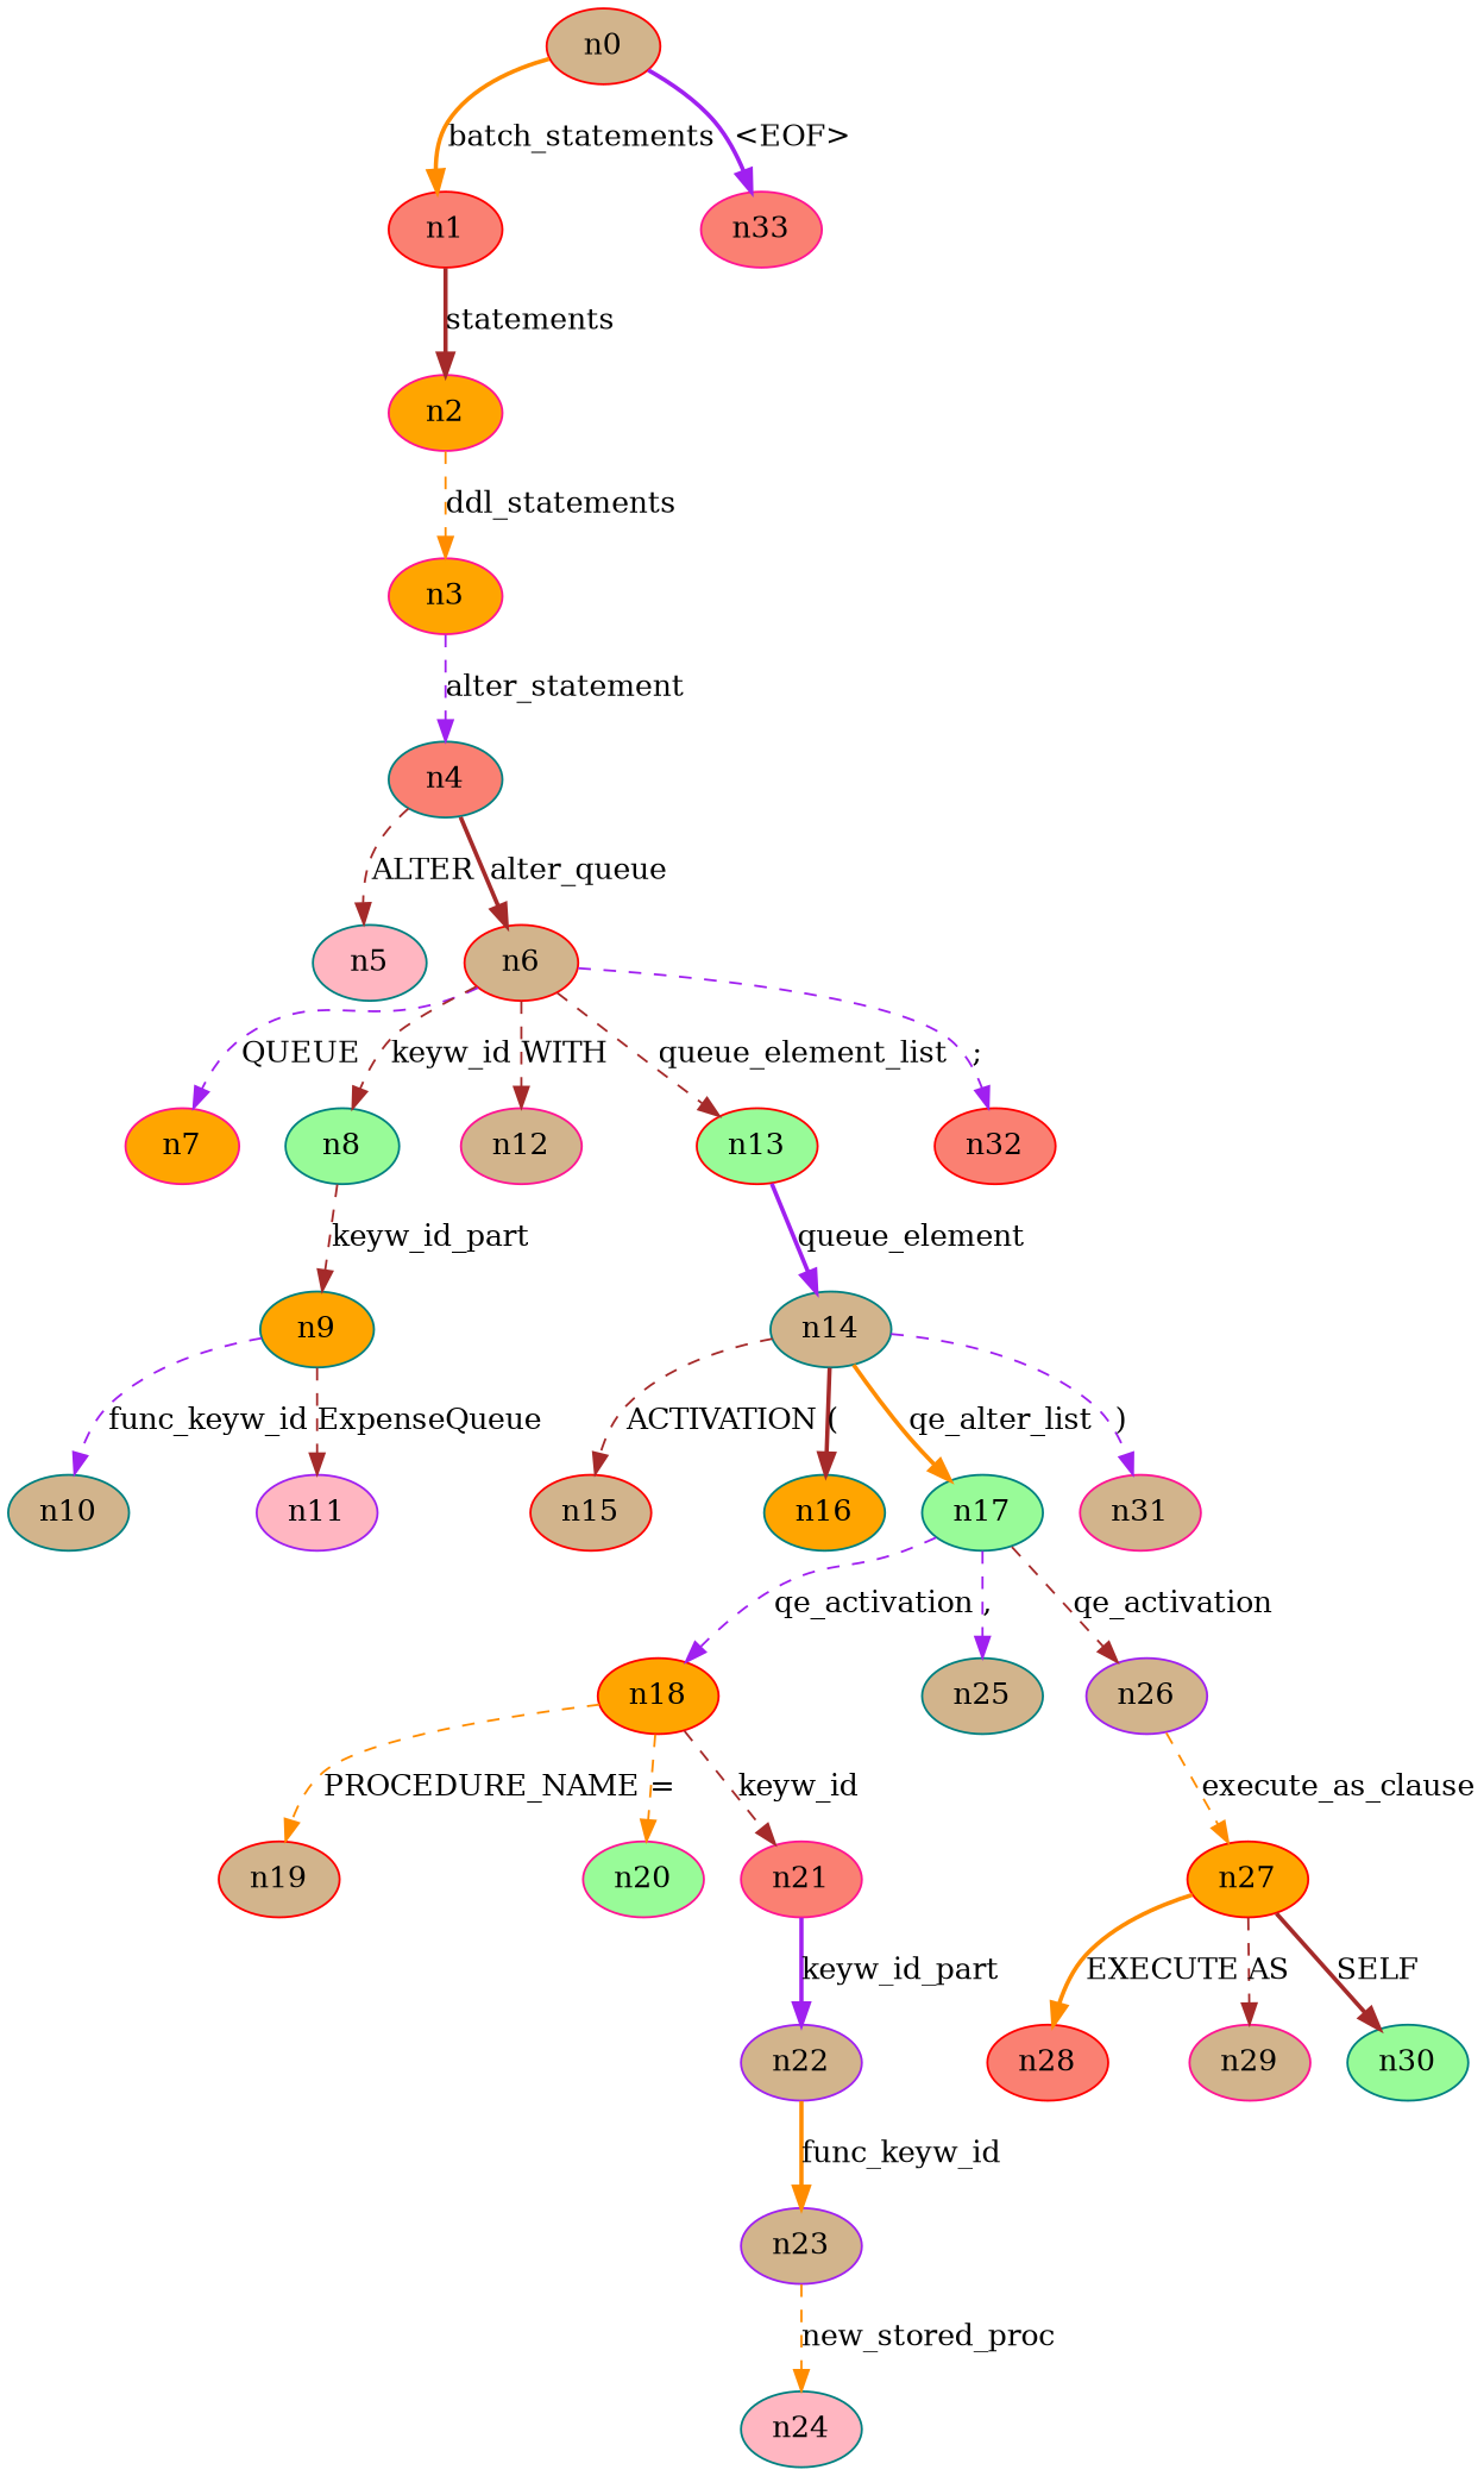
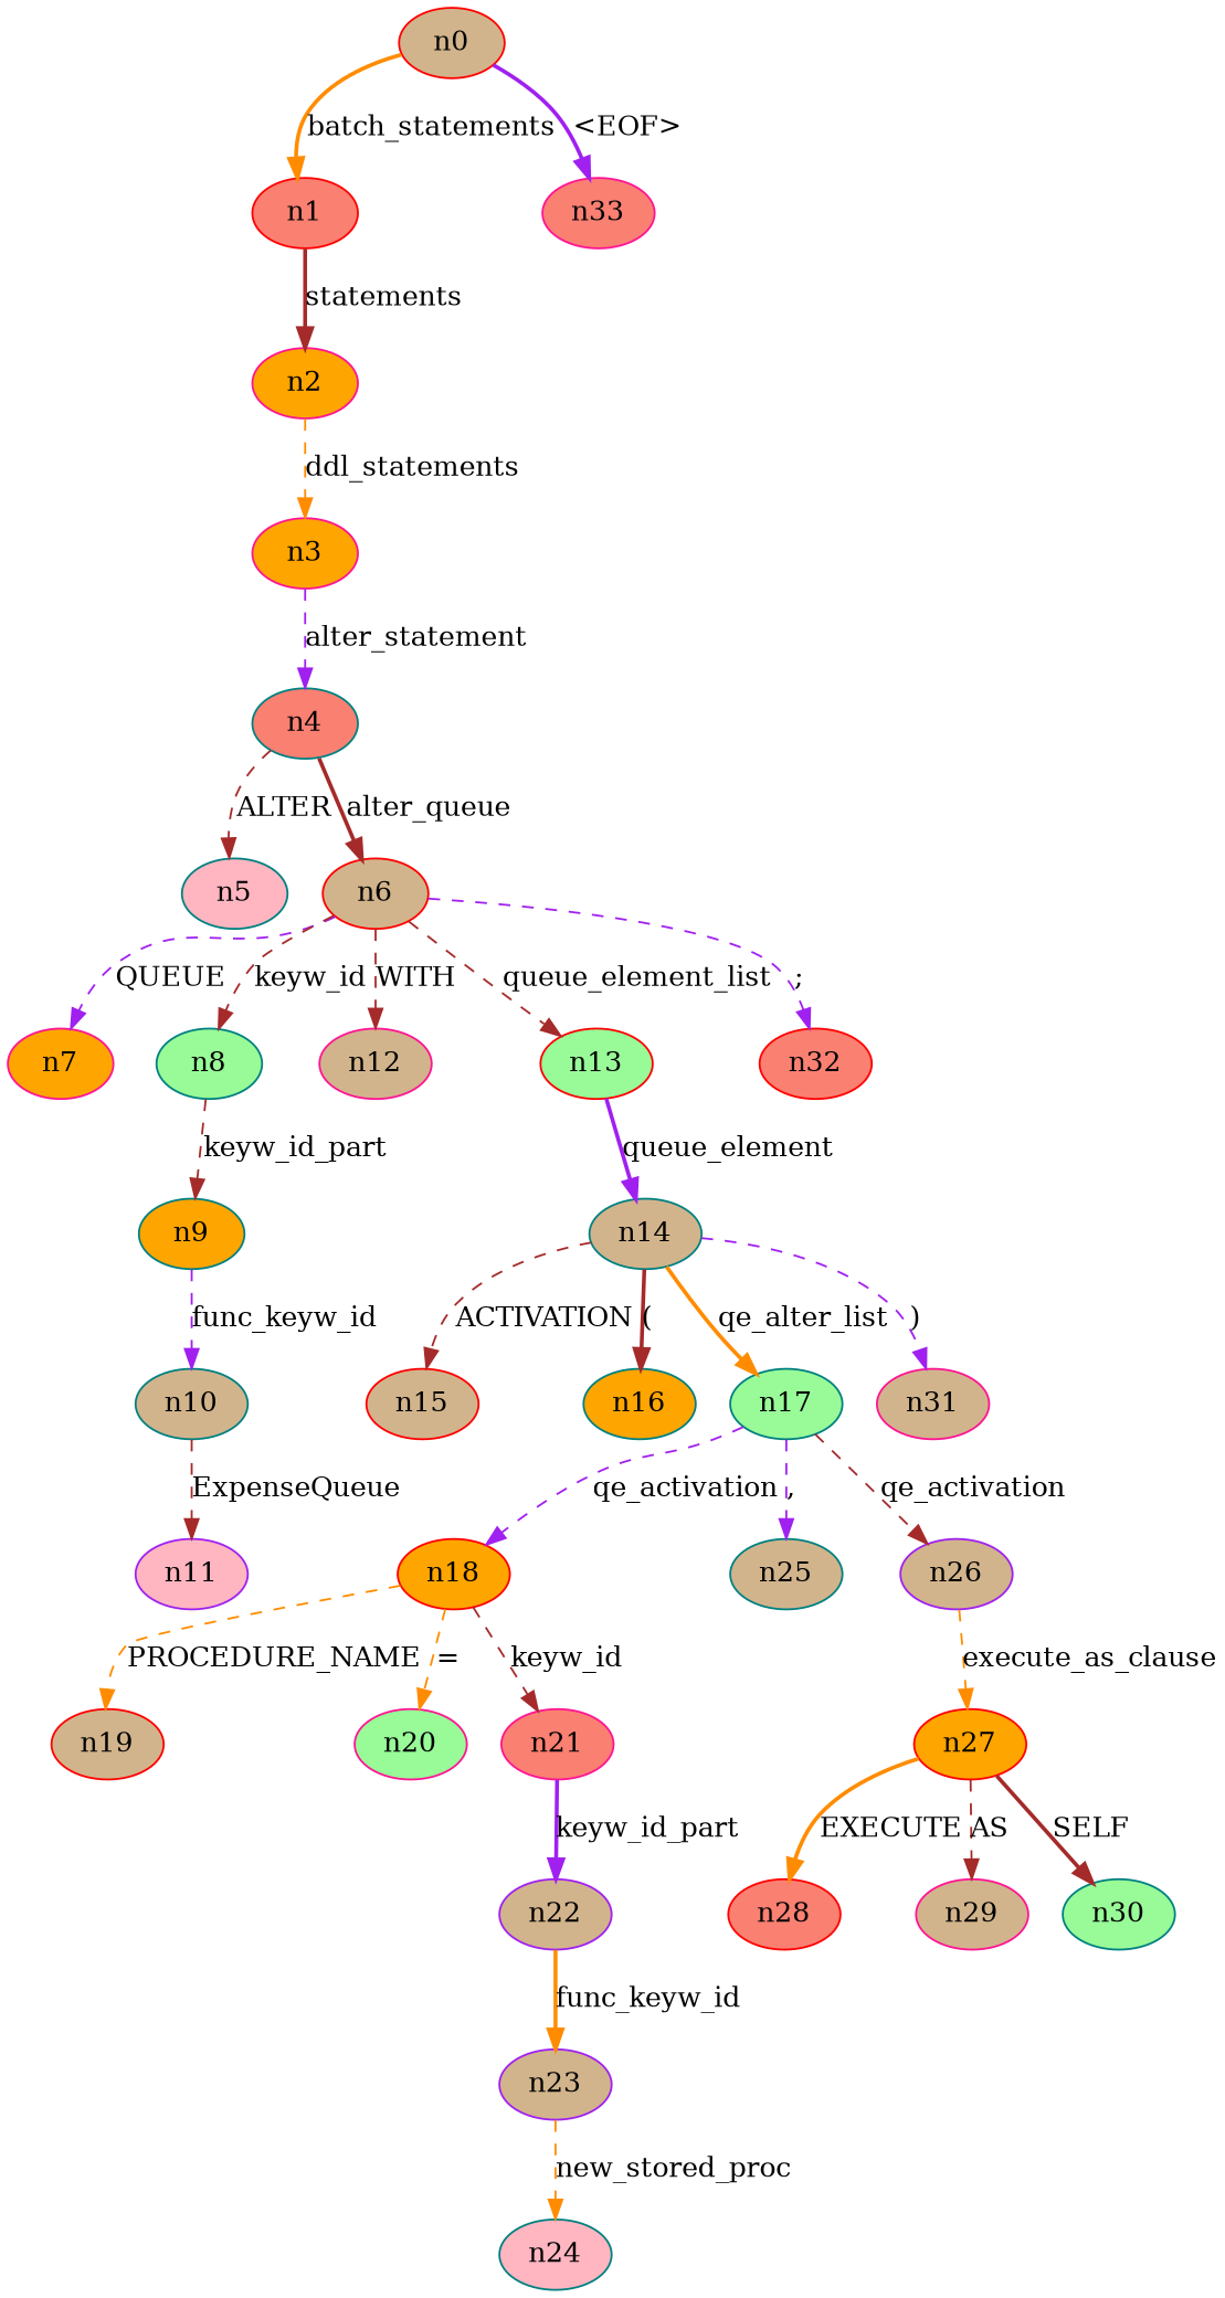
  digraph {
    node [color=teal fillcolor=tan style=filled]
    edge [color=brown style=dashed]
    n1 [color=red fillcolor=salmon]
    n0 [color=red]
    n33 [color=deeppink fillcolor=salmon]
    n2 [color=deeppink fillcolor=orange]
    n3 [color=deeppink fillcolor=orange]
    n4 [fillcolor=salmon]
    n5 [fillcolor=lightpink]
    n6 [color=red]
    n7 [color=deeppink fillcolor=orange]
    n8 [fillcolor=palegreen]
    n12 [color=deeppink]
    n13 [color=red fillcolor=palegreen]
    n32 [color=red fillcolor=salmon]
    n9 [fillcolor=orange]
    n14
    n10
    n11 [color=purple fillcolor=lightpink]
    n15 [color=red]
    n16 [fillcolor=orange]
    n17 [fillcolor=palegreen]
    n31 [color=deeppink]
    n18 [color=red fillcolor=orange]
    n25
    n26 [color=purple]
    n19 [color=red]
    n20 [color=deeppink fillcolor=palegreen]
    n21 [color=deeppink fillcolor=salmon]
    n27 [color=red fillcolor=orange]
    n22 [color=purple]
    n23 [color=purple]
    n24 [fillcolor=lightpink]
    n28 [color=red fillcolor=salmon]
    n29 [color=deeppink]
    n30 [fillcolor=palegreen]
    n1 -> n2 [label=statements style=bold]
    n0 -> n1 [color=darkorange label=batch_statements style=bold]
    n0 -> n33 [color=purple label="<EOF>" style=bold]
    n2 -> n3 [color=darkorange label=ddl_statements]
    n3 -> n4 [color=purple label=alter_statement]
    n4 -> n5 [label=ALTER]
    n4 -> n6 [label=alter_queue style=bold]
    n6 -> n7 [color=purple label=QUEUE]
    n6 -> n8 [label=keyw_id]
    n6 -> n12 [label=WITH]
    n6 -> n13 [label=queue_element_list]
    n6 -> n32 [color=purple label=";"]
    n8 -> n9 [label=keyw_id_part]
    n13 -> n14 [color=purple label=queue_element style=bold]
    n9 -> n10 [color=purple label=func_keyw_id]
    n14 -> n15 [label=ACTIVATION]
    n14 -> n16 [label="(" style=bold]
    n14 -> n17 [color=darkorange label=qe_alter_list style=bold]
    n14 -> n31 [color=purple label=")"]
-   n9 -> n11 [label=ExpenseQueue]
+   n10 -> n11 [label=ExpenseQueue]
    n17 -> n18 [color=purple label=qe_activation]
    n17 -> n25 [color=purple label=","]
    n17 -> n26 [label=qe_activation]
    n18 -> n19 [color=darkorange label=PROCEDURE_NAME]
    n18 -> n20 [color=darkorange label="="]
    n18 -> n21 [label=keyw_id]
    n26 -> n27 [color=darkorange label=execute_as_clause]
    n21 -> n22 [color=purple label=keyw_id_part style=bold]
    n27 -> n28 [color=darkorange label=EXECUTE style=bold]
    n27 -> n29 [label=AS]
    n27 -> n30 [label=SELF style=bold]
    n22 -> n23 [color=darkorange label=func_keyw_id style=bold]
    n23 -> n24 [color=darkorange label=new_stored_proc]
  }
